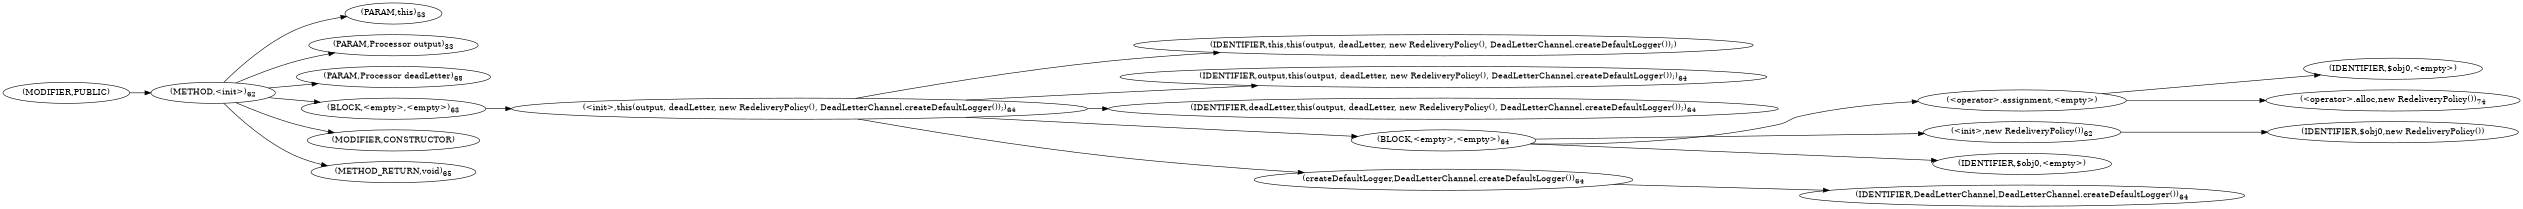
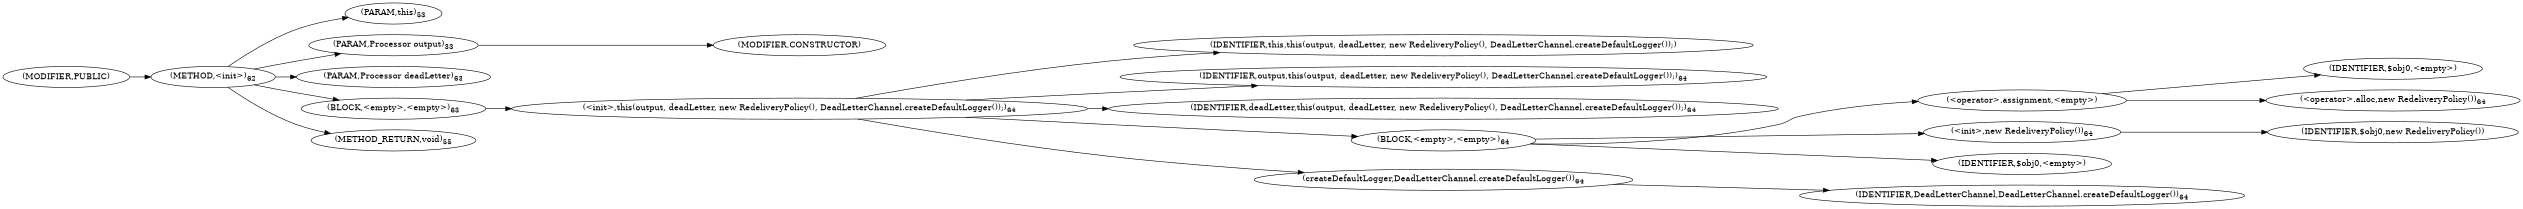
  digraph {
    rankdir=LR
    n1 [label=<(METHOD,&lt;init&gt;)<SUB>62</SUB>>]
    n2 [label=<(PARAM,this)<SUB>53</SUB>>]
    n3 [label=<(PARAM,Processor output)<SUB>33</SUB>>]
-   n4 [label=<(PARAM,Processor deadLetter)<SUB>69</SUB>>]
+   n4 [label=<(PARAM,Processor deadLetter)<SUB>63</SUB>>]
    n5 [label=<(BLOCK,&lt;empty&gt;,&lt;empty&gt;)<SUB>63</SUB>>]
    n6 [label=<(MODIFIER,CONSTRUCTOR)>]
-   n7 [label=<(METHOD_RETURN,void)<SUB>65</SUB>>]
+   n7 [label=<(METHOD_RETURN,void)<SUB>55</SUB>>]
    n8 [label=<(&lt;init&gt;,this(output, deadLetter, new RedeliveryPolicy(), DeadLetterChannel.createDefaultLogger());)<SUB>64</SUB>>]
    n9 [label=<(MODIFIER,PUBLIC)>]
    n10 [label=<(IDENTIFIER,this,this(output, deadLetter, new RedeliveryPolicy(), DeadLetterChannel.createDefaultLogger());)>]
    n11 [label=<(IDENTIFIER,output,this(output, deadLetter, new RedeliveryPolicy(), DeadLetterChannel.createDefaultLogger());)<SUB>64</SUB>>]
    n12 [label=<(IDENTIFIER,deadLetter,this(output, deadLetter, new RedeliveryPolicy(), DeadLetterChannel.createDefaultLogger());)<SUB>64</SUB>>]
    n13 [label=<(BLOCK,&lt;empty&gt;,&lt;empty&gt;)<SUB>64</SUB>>]
    n14 [label=<(createDefaultLogger,DeadLetterChannel.createDefaultLogger())<SUB>64</SUB>>]
    n15 [label=<(&lt;operator&gt;.assignment,&lt;empty&gt;)>]
-   n16 [label=<(&lt;init&gt;,new RedeliveryPolicy())<SUB>62</SUB>>]
+   n16 [label=<(&lt;init&gt;,new RedeliveryPolicy())<SUB>64</SUB>>]
    n17 [label=<(IDENTIFIER,$obj0,&lt;empty&gt;)>]
    n18 [label=<(IDENTIFIER,DeadLetterChannel,DeadLetterChannel.createDefaultLogger())<SUB>64</SUB>>]
    n19 [label=<(IDENTIFIER,$obj0,&lt;empty&gt;)>]
-   n20 [label=<(&lt;operator&gt;.alloc,new RedeliveryPolicy())<SUB>74</SUB>>]
+   n20 [label=<(&lt;operator&gt;.alloc,new RedeliveryPolicy())<SUB>64</SUB>>]
    n21 [label=<(IDENTIFIER,$obj0,new RedeliveryPolicy())>]
    n1 -> n2
    n1 -> n3
    n1 -> n4
    n1 -> n5
-   n1 -> n6
+   n3 -> n6
    n1 -> n7
    n5 -> n8
    n8 -> n10
    n8 -> n11
    n8 -> n12
    n8 -> n13
    n8 -> n14
    n9 -> n1
    n13 -> n15
    n13 -> n16
    n13 -> n17
    n14 -> n18
    n15 -> n19
    n15 -> n20
    n16 -> n21
  }
